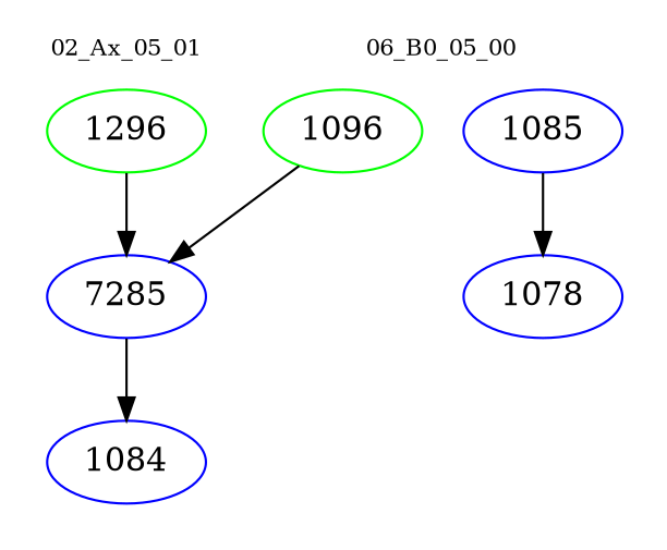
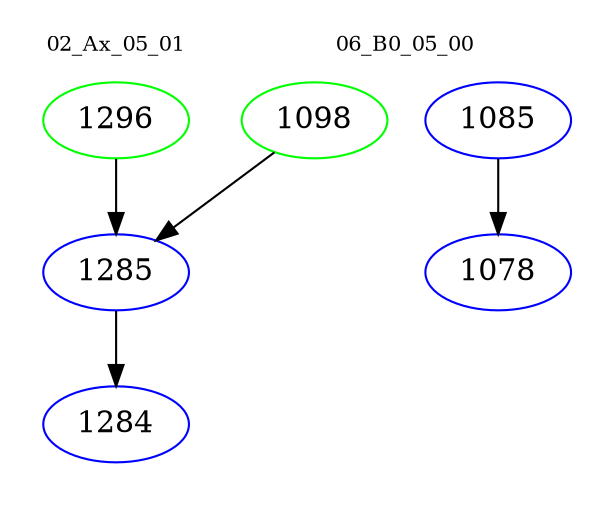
  digraph {
    node [color=blue]
    edge [color=black]
    n1 [color=green label=1296]
-   n2 [label=7285]
-   n3 [label=1084]
-   n4 [color=green label=1096]
+   n2 [label=1285]
+   n3 [label=1284]
+   n4 [color=green label=1098]
    n5 [label=1085]
    n6 [label=1078]
    subgraph cluster_1 {
      color=white
      fontsize=10
      label="02_Ax_05_01"
      n1
      n2
      n3
    }
    subgraph cluster_2 {
      color=white
      fontsize=10
      label="06_B0_05_00"
      n4
      n5
      n6
    }
    n1 -> n2
    n2 -> n3
    n4 -> n2
    n5 -> n6
  }
